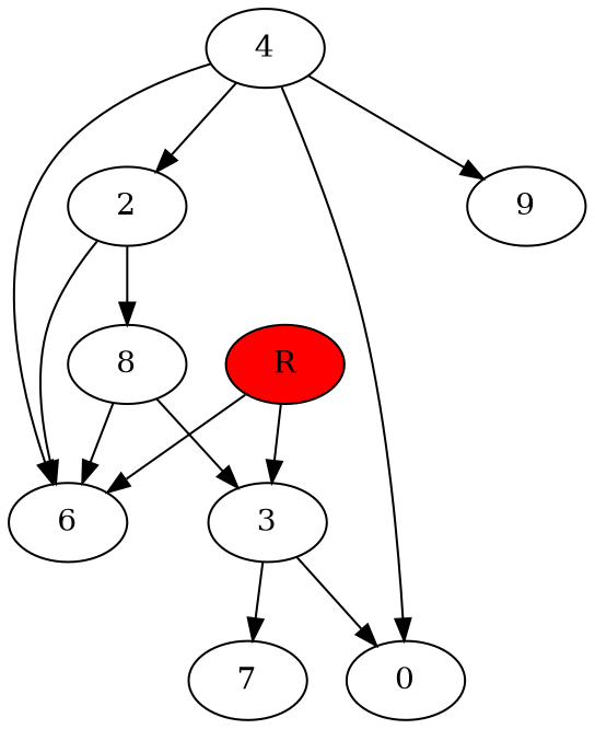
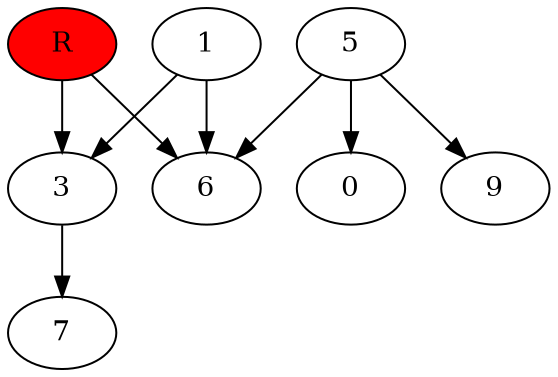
  digraph {
    fontname="DejaVu Serif"
    node [fontname="DejaVu Serif"]
    edge [fontname="DejaVu Serif"]
-   8
+   8 [label=1]
    3
    6
-   2
    n5 [label=0]
    7
-   5 [label=4]
+   5
    9
    R [fillcolor="#ff0000" style=filled]
    8 -> 3
    8 -> 6
-   3 -> n5
    3 -> 7
-   2 -> 8
-   2 -> 6
    5 -> 6
-   5 -> 2
    5 -> n5
    5 -> 9
    R -> 3
    R -> 6
  }
